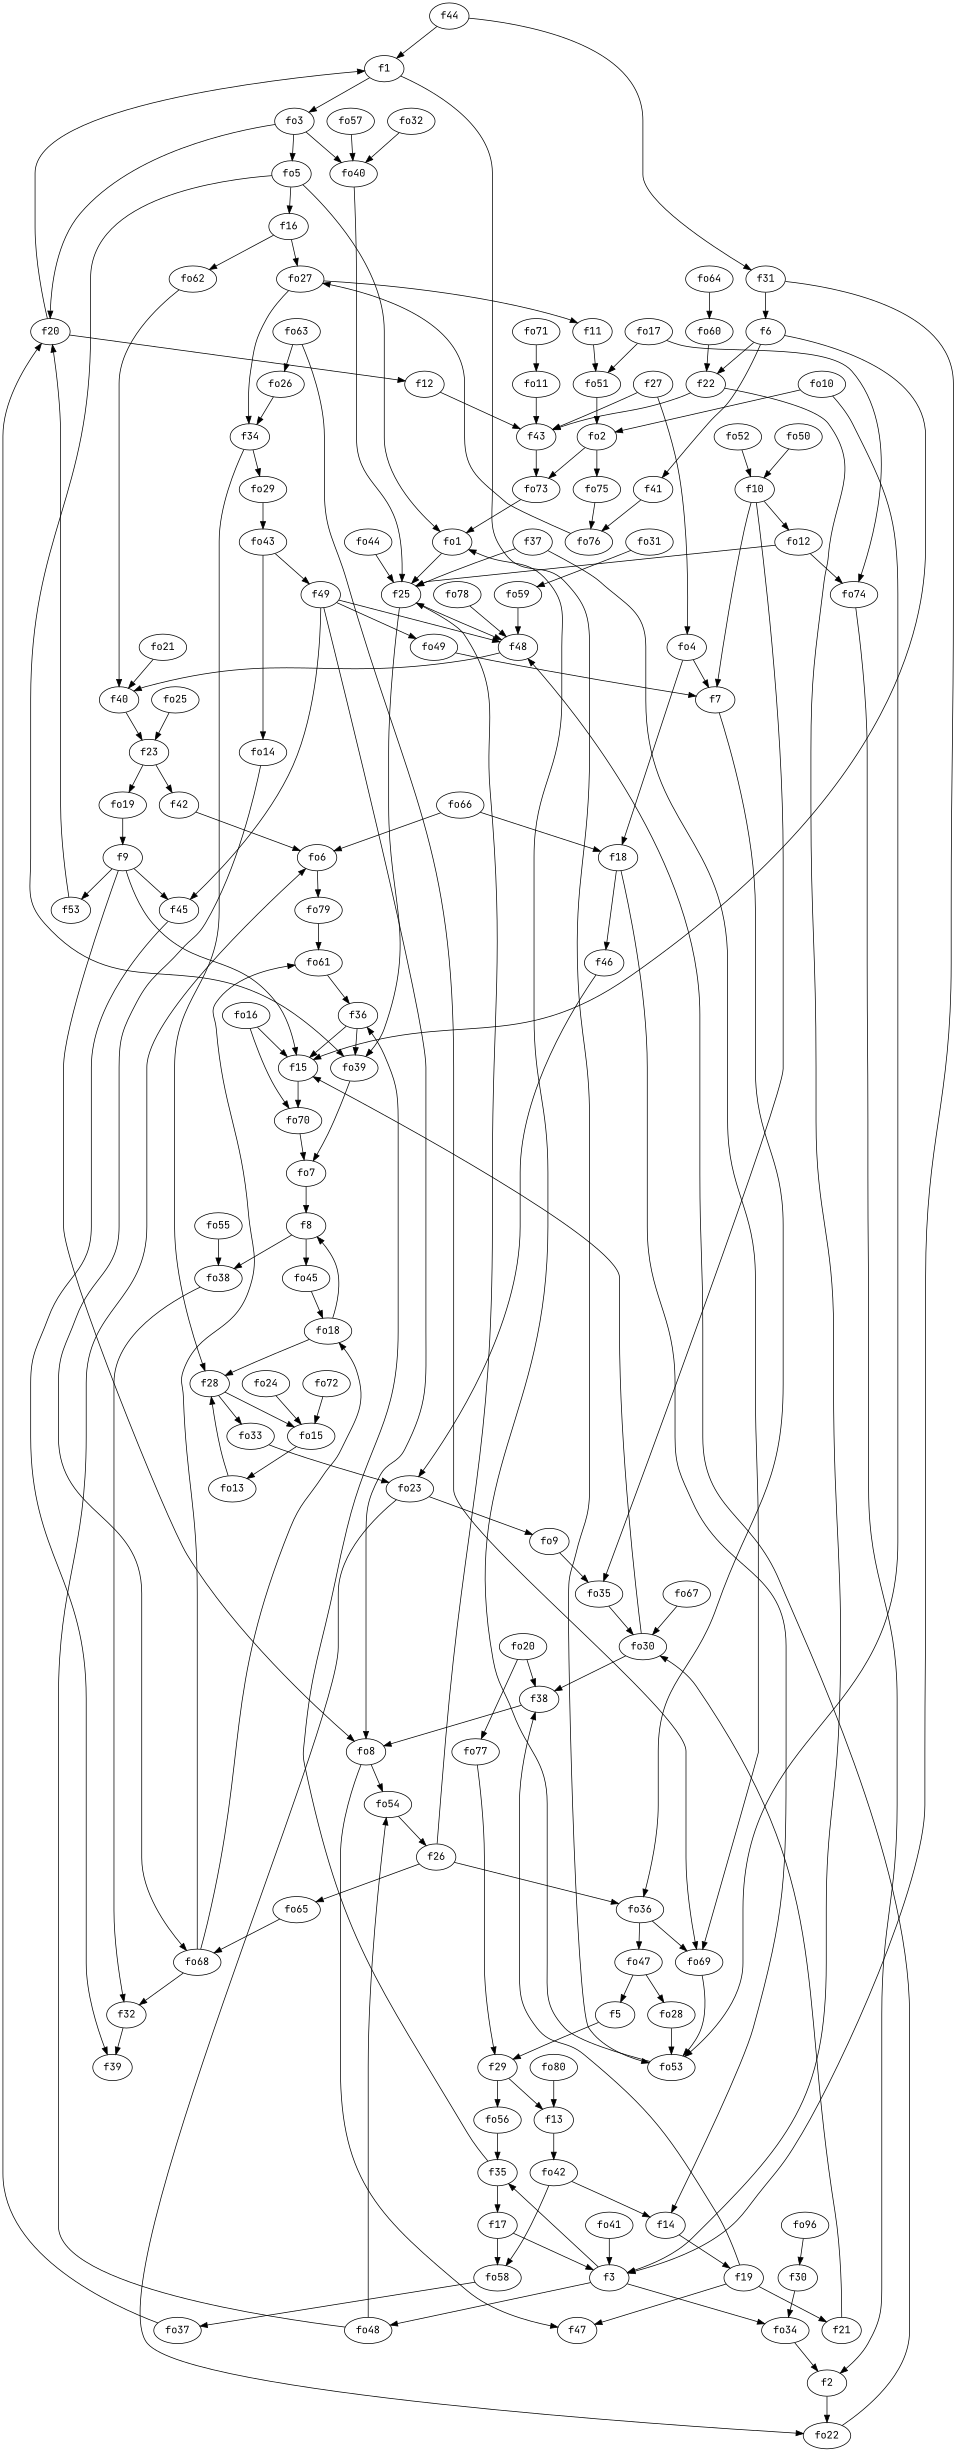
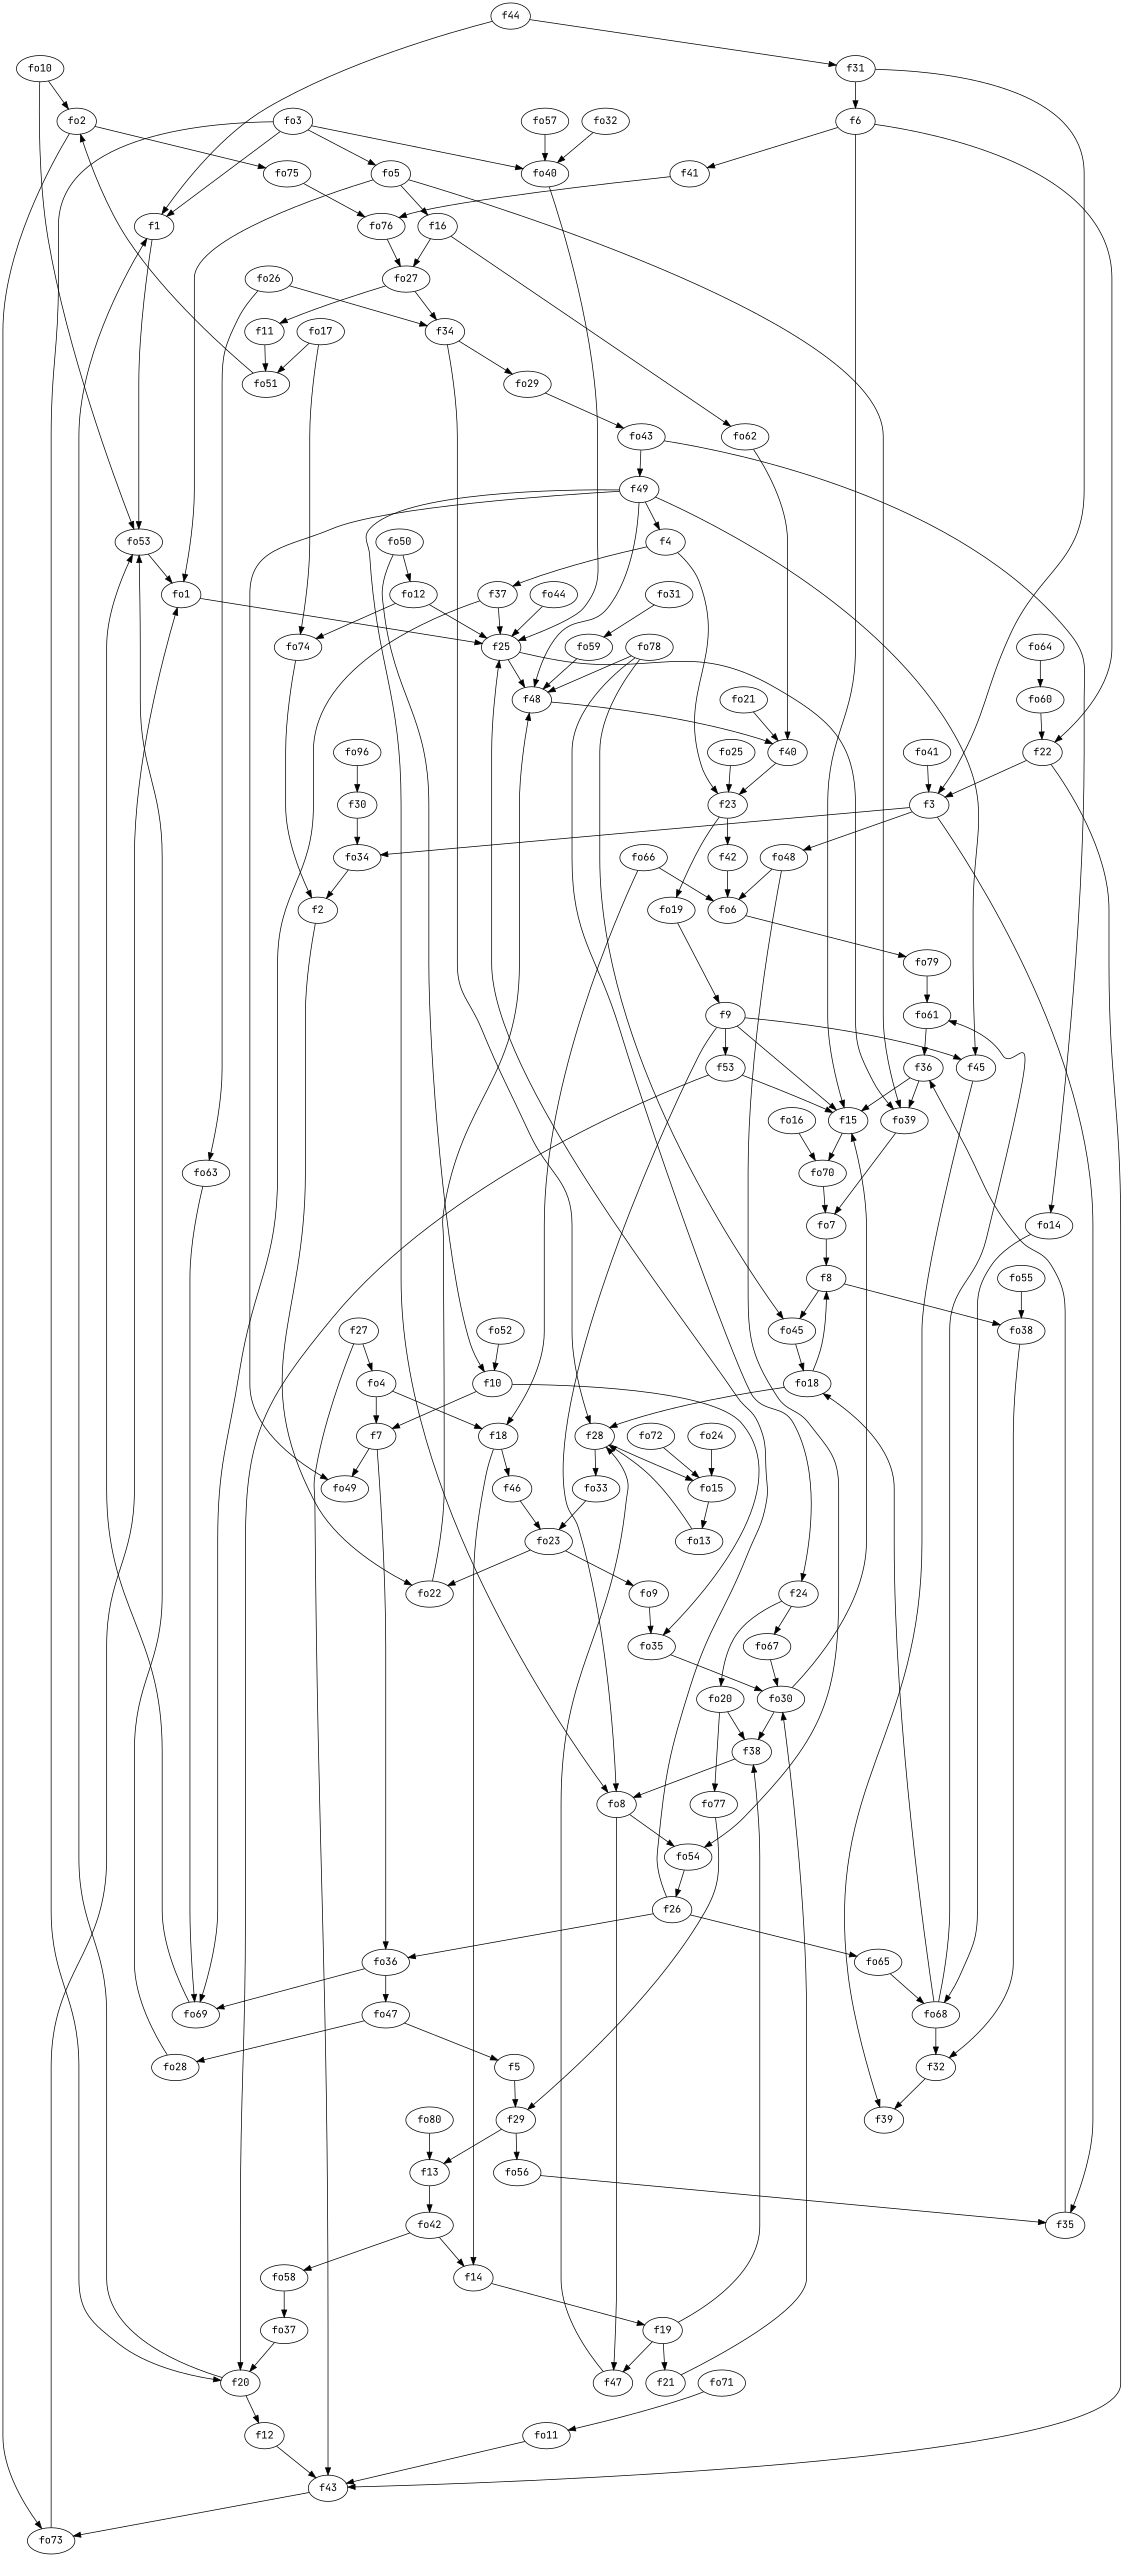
  strict digraph {
    fontname="JetBrains Mono"
    node [fontname="JetBrains Mono"]
    edge [fontname="JetBrains Mono" weight=2]
    f1
    fo3
    fo53
    f20
    fo5
    fo40
    fo1
    f2
    fo22
    f48
    f3
    f35
    fo34
    fo48
-   f17
    f36
    fo6
    fo54
+   f4
    f23
    f37
    f42
    fo19
    f25
    fo69
    f5
    f29
    f13
    fo56
    f6
    f15
    f22
    f41
    fo70
    f43
    fo76
    f7
    fo36
    fo47
    f8
    fo38
    fo45
    f32
    fo18
    f9
    n46 [label=f53]
    f45
    fo8
    f39
    f47
    f10
    fo12
    fo35
    fo74
    fo30
    f11
    fo51
    fo2
    f12
    fo73
    fo42
    f14
    fo58
    f19
    f21
    f38
    fo7
    f16
    fo27
    fo62
    f34
    f40
    fo37
    f18
    f46
    fo23
    f28
+   f24
    fo20
    fo67
    fo77
    fo39
    f26
    fo65
    fo68
    f27
    fo4
    fo15
    fo33
    fo13
    f30
    f31
    fo29
    fo43
    fo61
    fo79
    f44
    fo9
    f49
    fo49
    fo75
    fo10
    fo11
    fo14
    fo16
    fo17
    fo21
    fo24
    fo25
    fo26
    fo63
    fo28
    fo31
    fo59
    fo32
    fo41
    fo44
    n118 [label=fo96]
    fo50
    fo52
    fo55
    fo57
    fo60
    fo64
    fo66
    fo71
    fo72
    fo78
    fo80
-   f1 -> fo3
+   fo3 -> f1
    f1 -> fo53
    fo3 -> f20
    fo3 -> fo5
    fo3 -> fo40
    fo53 -> fo1
    f20 -> f1
    f20 -> f12
    fo5 -> fo1
    fo5 -> f16
    fo5 -> fo39
    fo40 -> f25
    fo1 -> f25
    f2 -> fo22
    fo22 -> f48
    f48 -> f40
    f3 -> f35
    f3 -> fo34
    f3 -> fo48
-   f35 -> f17
    f35 -> f36
    fo34 -> f2
    fo48 -> fo6
    fo48 -> fo54
-   f17 -> f3
-   f17 -> fo58
    f36 -> f15
    f36 -> fo39
    fo6 -> fo79
    fo54 -> f26
+   f4 -> f23
+   f4 -> f37
    f23 -> f42
    f23 -> fo19
    f37 -> f25
    f37 -> fo69
    f42 -> fo6
    fo19 -> f9
    f25 -> f48
    f25 -> fo39
    fo69 -> fo53
    f5 -> f29
    f29 -> f13
    f29 -> fo56
    f13 -> fo42
    fo56 -> f35
    f6 -> f15
    f6 -> f22
    f6 -> f41
    f15 -> fo70
    f22 -> f3
    f22 -> f43
    f41 -> fo76
    fo70 -> fo7
    f43 -> fo73
    fo76 -> fo27
    f7 -> fo36
    fo36 -> fo69
    fo36 -> fo47
    fo47 -> f5
    fo47 -> fo28
    f8 -> fo38
    f8 -> fo45
    fo38 -> f32
    fo45 -> fo18
    f32 -> f39
    fo18 -> f8
    fo18 -> f28
    f9 -> f15
    f9 -> n46
    f9 -> f45
    f9 -> fo8
    n46 -> f20
-   fo16 -> f15
+   n46 -> f15
    f45 -> f39
    fo8 -> fo54
    fo8 -> f47
+   f47 -> f28
    f10 -> f7
-   f10 -> fo12
+   fo50 -> fo12
    f10 -> fo35
    fo12 -> f25
    fo12 -> fo74
    fo35 -> fo30
    fo74 -> f2
    fo30 -> f15
    fo30 -> f38
    f11 -> fo51
    fo51 -> fo2
    fo2 -> fo73
    fo2 -> fo75
    f12 -> f43
    fo73 -> fo1
    fo42 -> f14
    fo42 -> fo58
    f14 -> f19
    fo58 -> fo37
    f19 -> f47
    f19 -> f21
    f19 -> f38
    f21 -> fo30
    f38 -> fo8
    fo7 -> f8
    f16 -> fo27
    f16 -> fo62
    fo27 -> f11
    fo27 -> f34
    fo62 -> f40
    f34 -> f28
    f34 -> fo29
    f40 -> f23
    fo37 -> f20
    f18 -> f14
    f18 -> f46
    f46 -> fo23
    fo23 -> fo22
    fo23 -> fo9
    f28 -> fo15
    f28 -> fo33
+   f24 -> fo20
+   f24 -> fo67
    fo20 -> f38
    fo20 -> fo77
    fo67 -> fo30
    fo77 -> f29
    fo39 -> fo7
    f26 -> f25
    f26 -> fo36
    f26 -> fo65
    fo65 -> fo68
    fo68 -> f32
    fo68 -> fo18
    fo68 -> fo61
    f27 -> f43
    f27 -> fo4
    fo4 -> f7
    fo4 -> f18
    fo15 -> fo13
    fo33 -> fo23
    fo13 -> f28
    f30 -> fo34
    f31 -> f3
    f31 -> f6
    fo29 -> fo43
    fo43 -> f49
    fo43 -> fo14
    fo61 -> f36
    fo79 -> fo61
    f44 -> f1
    f44 -> f31
    fo9 -> fo35
    f49 -> f48
+   f49 -> f4
    f49 -> f45
    f49 -> fo8
    f49 -> fo49
-   fo49 -> f7
+   f7 -> fo49
    fo75 -> fo76
    fo10 -> fo53
    fo10 -> fo2
    fo11 -> f43
    fo14 -> fo68
    fo16 -> fo70
    fo17 -> fo74
    fo17 -> fo51
    fo21 -> f40
    fo24 -> fo15
    fo25 -> f23
    fo26 -> f34
-   fo63 -> fo26
+   fo26 -> fo63
    fo63 -> fo69
    fo28 -> fo53
    fo31 -> fo59
    fo59 -> f48
    fo32 -> fo40
    fo41 -> f3
    fo44 -> f25
    n118 -> f30
    fo50 -> f10
    fo52 -> f10
    fo55 -> fo38
    fo57 -> fo40
    fo60 -> f22
    fo64 -> fo60
    fo66 -> fo6
    fo66 -> f18
    fo71 -> fo11
    fo72 -> fo15
    fo78 -> f48
+   fo78 -> fo45
+   fo78 -> f24
    fo80 -> f13
  }
